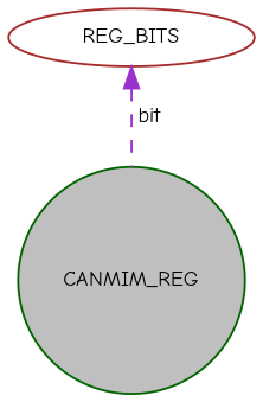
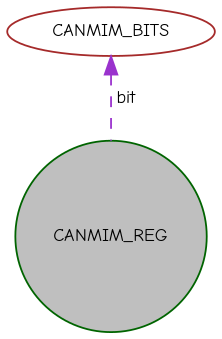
  digraph {
    fontname="Comic Neue"
    node [fontname="Comic Neue" fontsize=10 style=filled]
    n1 [color=darkgreen fillcolor=grey75 fontcolor=black height=0.2 label=CANMIM_REG shape=circle width=0.4]
-   n2 [color=brown fillcolor=white height=0.2 label=REG_BITS shape=ellipse width=0.4]
+   n2 [color=brown fillcolor=white height=0.2 label=CANMIM_BITS shape=ellipse width=0.4]
    n2 -> n1 [color=darkorchid3 dir=back fontname="Comic Neue" fontsize=10 label=" bit" labelfontname=Helvetica labelfontsize=10 style=dashed]
  }
